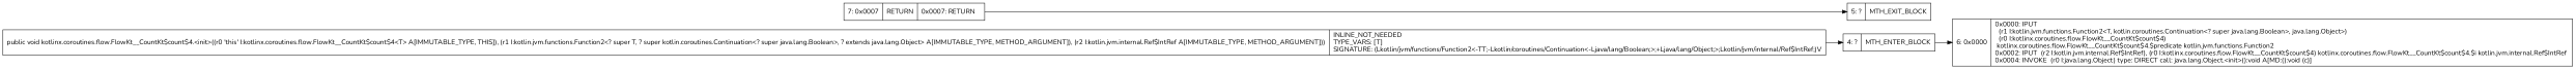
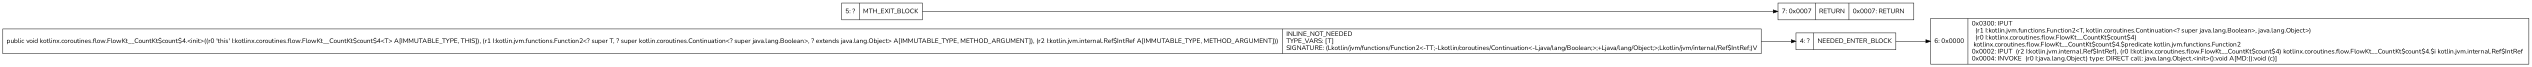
  digraph {
    fontname=Nunito
    rankdir=LR
    node [fontname=Nunito shape=record]
    edge [fontname=Nunito]
-   n1 [label="{4\:\ ?|MTH_ENTER_BLOCK\l}"]
-   n2 [label="{6\:\ 0x0000|0x0000: IPUT  \l  (r1 I:kotlin.jvm.functions.Function2\<T, kotlin.coroutines.Continuation\<? super java.lang.Boolean\>, java.lang.Object\>)\l  (r0 I:kotlinx.coroutines.flow.FlowKt__CountKt$count$4)\l kotlinx.coroutines.flow.FlowKt__CountKt$count$4.$predicate kotlin.jvm.functions.Function2 \l0x0002: IPUT  (r2 I:kotlin.jvm.internal.Ref$IntRef), (r0 I:kotlinx.coroutines.flow.FlowKt__CountKt$count$4) kotlinx.coroutines.flow.FlowKt__CountKt$count$4.$i kotlin.jvm.internal.Ref$IntRef \l0x0004: INVOKE  (r0 I:java.lang.Object) type: DIRECT call: java.lang.Object.\<init\>():void A[MD:():void (c)]\l}"]
+   n1 [label="{4\:\ ?|NEEDED_ENTER_BLOCK\l}"]
+   n2 [label="{6\:\ 0x0000|0x0300: IPUT  \l  (r1 I:kotlin.jvm.functions.Function2\<T, kotlin.coroutines.Continuation\<? super java.lang.Boolean\>, java.lang.Object\>)\l  (r0 I:kotlinx.coroutines.flow.FlowKt__CountKt$count$4)\l kotlinx.coroutines.flow.FlowKt__CountKt$count$4.$predicate kotlin.jvm.functions.Function2 \l0x0002: IPUT  (r2 I:kotlin.jvm.internal.Ref$IntRef), (r0 I:kotlinx.coroutines.flow.FlowKt__CountKt$count$4) kotlinx.coroutines.flow.FlowKt__CountKt$count$4.$i kotlin.jvm.internal.Ref$IntRef \l0x0004: INVOKE  (r0 I:java.lang.Object) type: DIRECT call: java.lang.Object.\<init\>():void A[MD:():void (c)]\l}"]
    n3 [label="{7\:\ 0x0007|RETURN\l|0x0007: RETURN   \l}"]
    n4 [label="{5\:\ ?|MTH_EXIT_BLOCK\l}"]
    n5 [label="{public void kotlinx.coroutines.flow.FlowKt__CountKt$count$4.\<init\>((r0 'this' I:kotlinx.coroutines.flow.FlowKt__CountKt$count$4\<T\> A[IMMUTABLE_TYPE, THIS]), (r1 I:kotlin.jvm.functions.Function2\<? super T, ? super kotlin.coroutines.Continuation\<? super java.lang.Boolean\>, ? extends java.lang.Object\> A[IMMUTABLE_TYPE, METHOD_ARGUMENT]), (r2 I:kotlin.jvm.internal.Ref$IntRef A[IMMUTABLE_TYPE, METHOD_ARGUMENT]))  | INLINE_NOT_NEEDED\lTYPE_VARS: [T]\lSIGNATURE: (Lkotlin\/jvm\/functions\/Function2\<\-TT;\-Lkotlin\/coroutines\/Continuation\<\-Ljava\/lang\/Boolean;\>;+Ljava\/lang\/Object;\>;Lkotlin\/jvm\/internal\/Ref$IntRef;)V\l}"]
    n1 -> n2
-   n3 -> n4
+   n4 -> n3
    n5 -> n1
  }
